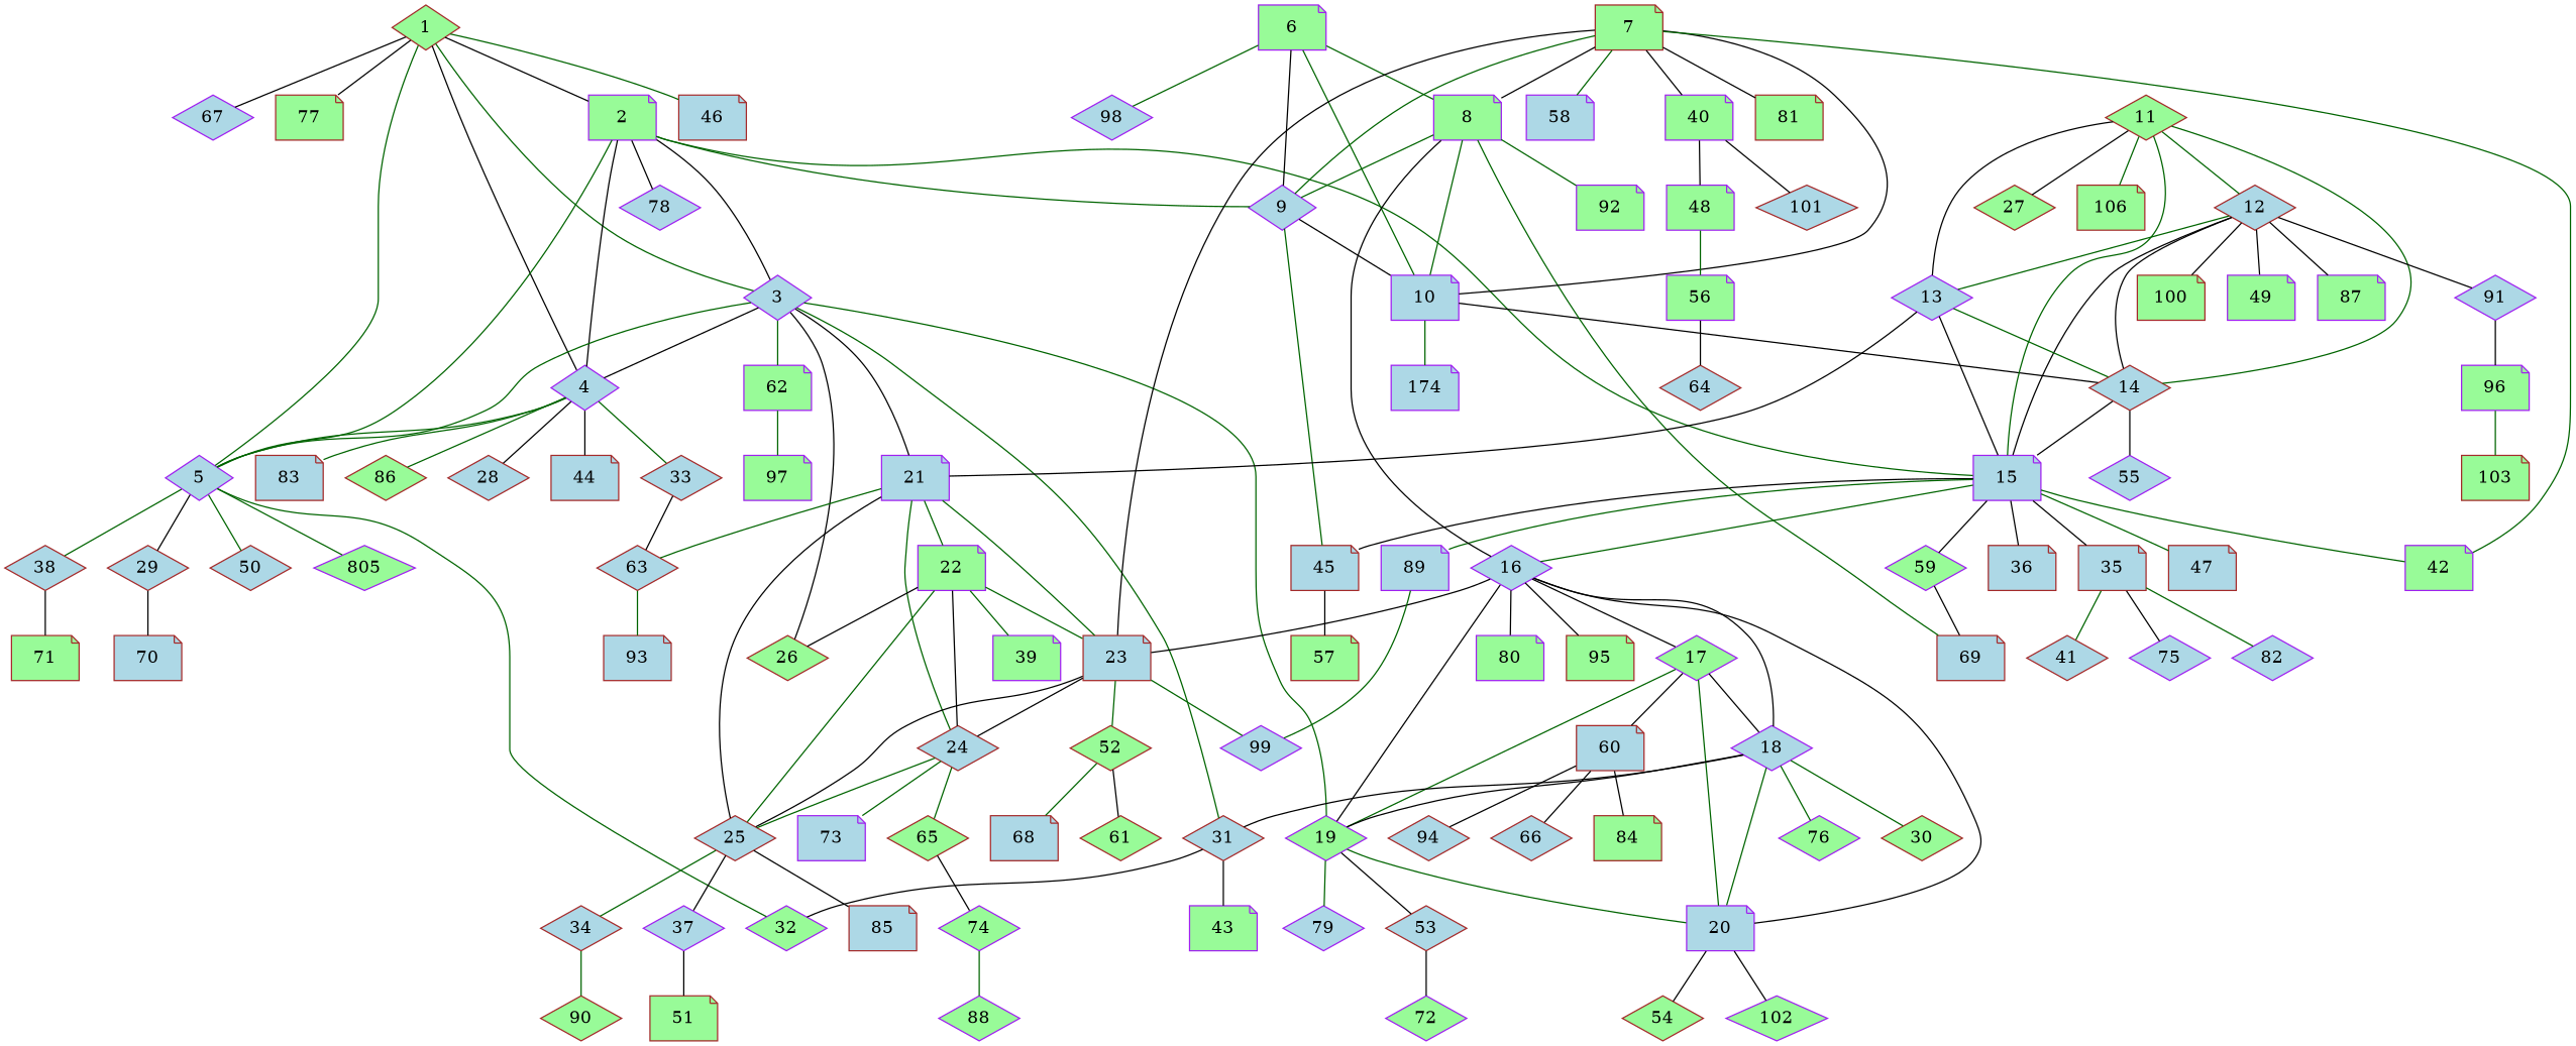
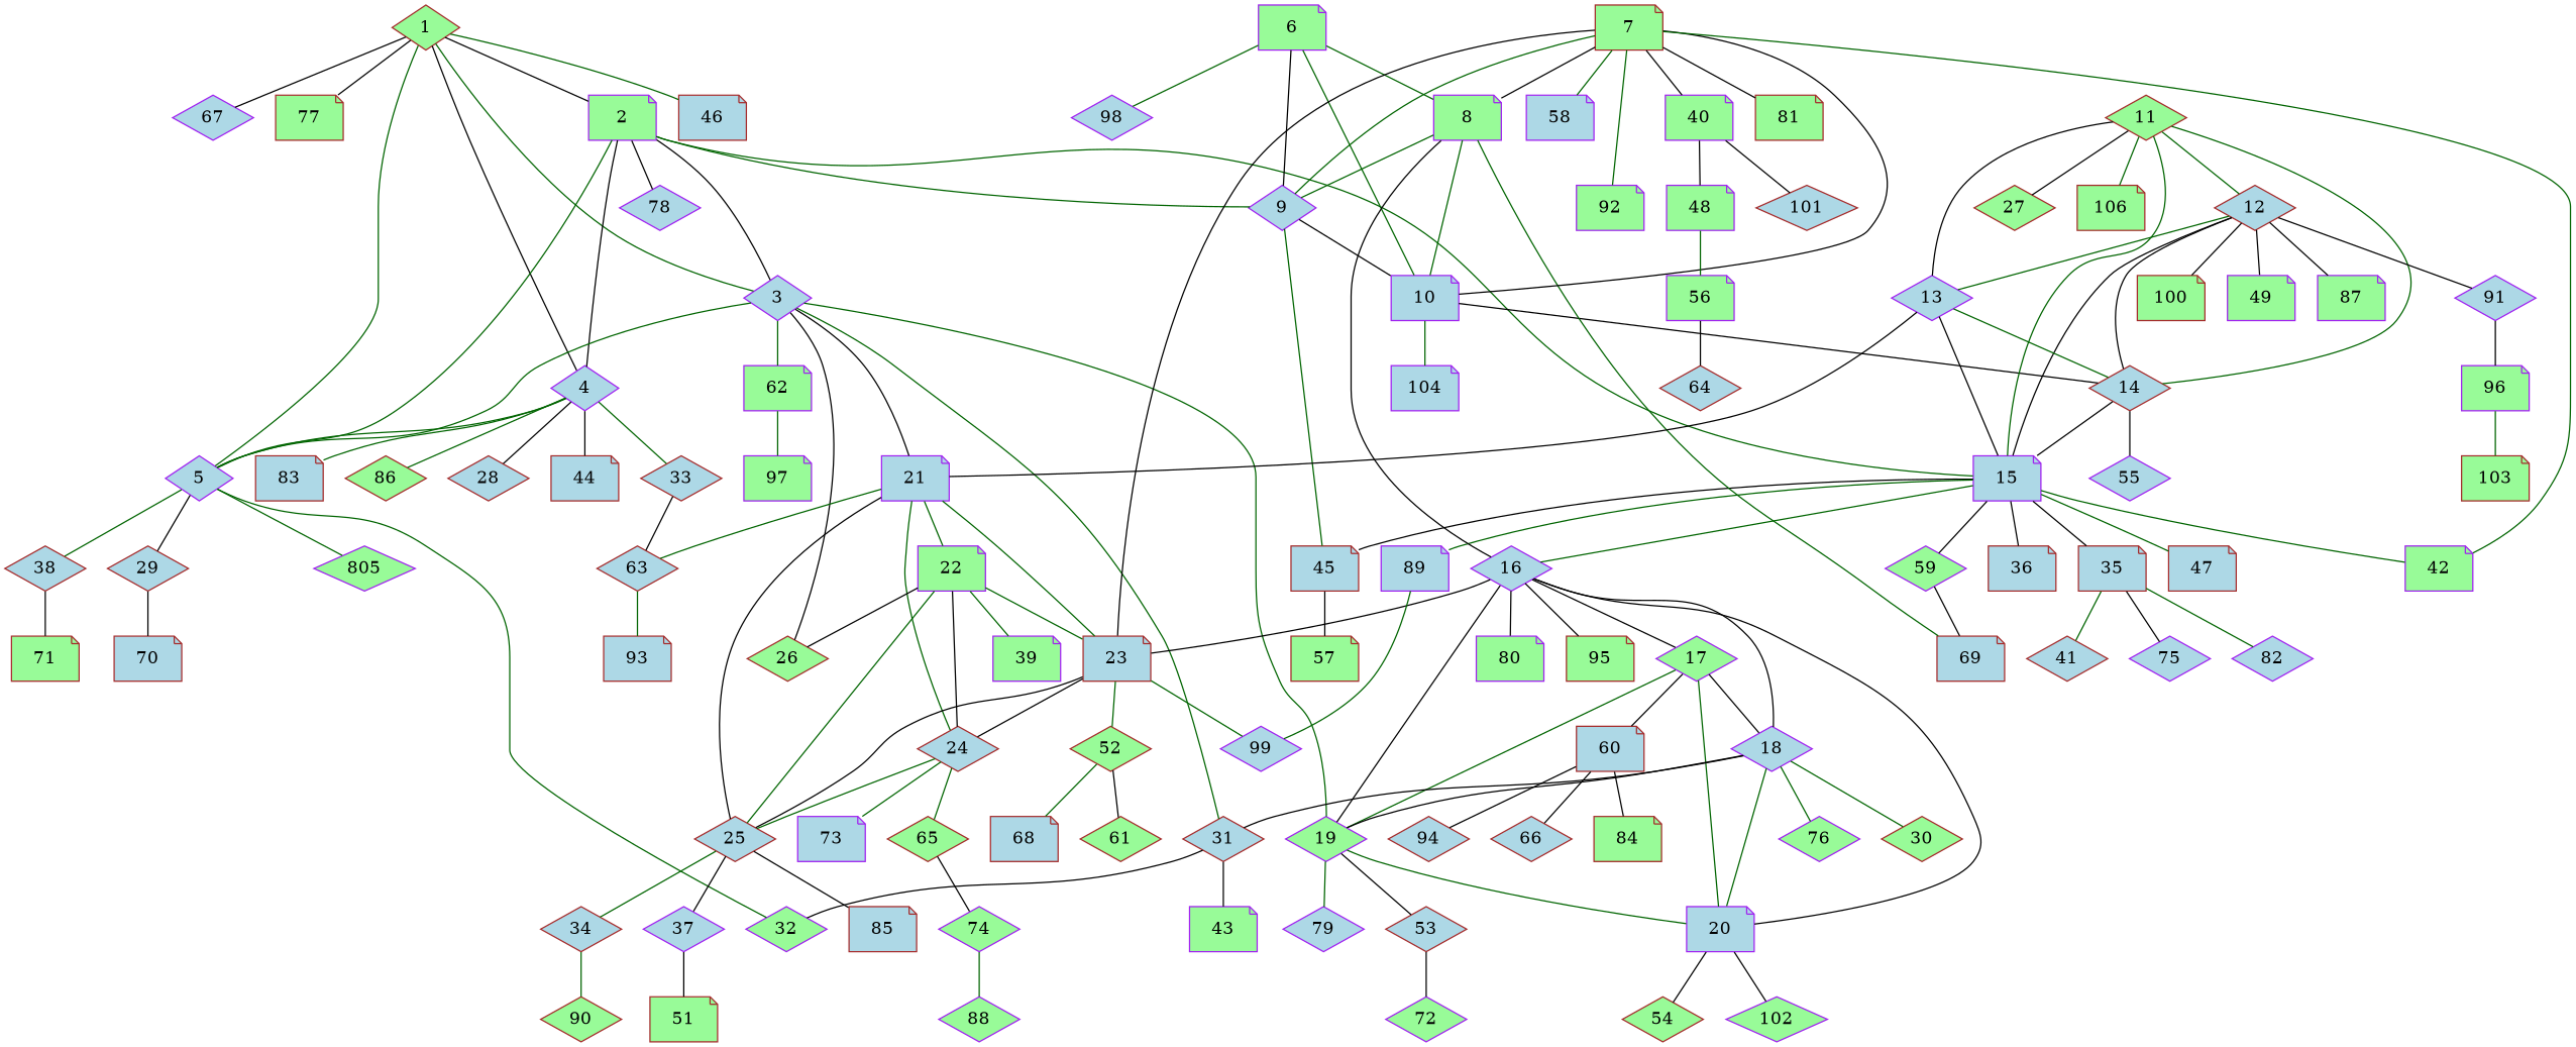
  graph {
    node [color=brown fillcolor=lightblue shape=diamond style=filled]
    edge [color=black]
    1 [fillcolor=palegreen]
    2 [color=purple fillcolor=palegreen shape=note]
    3 [color=purple]
    4 [color=purple]
    5 [color=purple]
    46 [shape=note]
    67 [color=purple]
    77 [fillcolor=palegreen shape=note]
    9 [color=purple]
    15 [color=purple shape=note]
    78 [color=purple]
    19 [color=purple fillcolor=palegreen]
    21 [color=purple shape=note]
    26 [fillcolor=palegreen]
    31
    62 [color=purple fillcolor=palegreen shape=note]
    28
    33
    44 [shape=note]
    83 [shape=note]
    86 [fillcolor=palegreen]
    29
    32 [color=purple fillcolor=palegreen]
    38
-   50
    n26 [color=purple fillcolor=palegreen label=805]
    10 [color=purple shape=note]
    45 [shape=note]
    42 [color=purple fillcolor=palegreen shape=note]
    16 [color=purple]
    35 [shape=note]
    36 [shape=note]
    47 [shape=note]
    59 [color=purple fillcolor=palegreen]
    89 [color=purple shape=note]
    20 [color=purple shape=note]
    53
    79 [color=purple]
    23 [shape=note]
    22 [color=purple fillcolor=palegreen shape=note]
    24
    25
    63
    43 [color=purple fillcolor=palegreen shape=note]
    97 [color=purple fillcolor=palegreen shape=note]
    70 [shape=note]
    71 [fillcolor=palegreen shape=note]
    6 [color=purple fillcolor=palegreen shape=note]
    8 [color=purple fillcolor=palegreen shape=note]
    98 [color=purple]
    7 [fillcolor=palegreen shape=note]
    40 [color=purple fillcolor=palegreen shape=note]
    58 [color=purple shape=note]
    81 [fillcolor=palegreen shape=note]
    92 [color=purple fillcolor=palegreen shape=note]
    69 [shape=note]
    14
-   104 [color=purple shape=note label=174]
+   104 [color=purple shape=note]
    52 [fillcolor=palegreen]
    99 [color=purple]
    48 [color=purple fillcolor=palegreen shape=note]
    101
    17 [color=purple fillcolor=palegreen]
    18 [color=purple]
    80 [color=purple fillcolor=palegreen shape=note]
    95 [fillcolor=palegreen shape=note]
    57 [fillcolor=palegreen shape=note]
    55 [color=purple]
    11 [fillcolor=palegreen]
    12
    13 [color=purple]
    27 [fillcolor=palegreen]
    106 [fillcolor=palegreen shape=note]
    49 [color=purple fillcolor=palegreen shape=note]
    87 [color=purple fillcolor=palegreen shape=note]
    91 [color=purple]
    100 [fillcolor=palegreen shape=note]
    96 [color=purple fillcolor=palegreen shape=note]
    41
    75 [color=purple]
    82 [color=purple]
    60 [shape=note]
    30 [fillcolor=palegreen]
    76 [color=purple fillcolor=palegreen]
    54 [fillcolor=palegreen]
    102 [color=purple fillcolor=palegreen]
    66
    84 [fillcolor=palegreen shape=note]
    94
    72 [color=purple fillcolor=palegreen]
    39 [color=purple fillcolor=palegreen shape=note]
    65 [fillcolor=palegreen]
    73 [color=purple shape=note]
    34
    37 [color=purple]
    85 [shape=note]
    93 [shape=note]
    61 [fillcolor=palegreen]
    68 [shape=note]
    74 [color=purple fillcolor=palegreen]
    90 [fillcolor=palegreen]
    51 [fillcolor=palegreen shape=note]
    56 [color=purple fillcolor=palegreen shape=note]
    64
    88 [color=purple fillcolor=palegreen]
    103 [fillcolor=palegreen shape=note]
    1 -- 2
    1 -- 3 [color=darkgreen]
    1 -- 4
    1 -- 5 [color=darkgreen]
    1 -- 46 [color=darkgreen]
    1 -- 67
    1 -- 77
    2 -- 3
    2 -- 4
    2 -- 5 [color=darkgreen]
    2 -- 9 [color=darkgreen]
    2 -- 15 [color=darkgreen]
    2 -- 78
-   3 -- 4
    3 -- 5 [color=darkgreen]
    3 -- 19 [color=darkgreen]
    3 -- 21
    3 -- 26
    3 -- 31 [color=darkgreen]
    3 -- 62 [color=darkgreen]
    4 -- 5 [color=darkgreen]
    4 -- 28
    4 -- 33 [color=darkgreen]
    4 -- 44
    4 -- 83 [color=darkgreen]
    4 -- 86 [color=darkgreen]
    5 -- 29
    5 -- 32 [color=darkgreen]
    5 -- 38 [color=darkgreen]
-   5 -- 50 [color=darkgreen]
    5 -- n26 [color=darkgreen]
    9 -- 10
    9 -- 45 [color=darkgreen]
    15 -- 45
    15 -- 42 [color=darkgreen]
    15 -- 16 [color=darkgreen]
    15 -- 35
    15 -- 36
    15 -- 47 [color=darkgreen]
    15 -- 59
    15 -- 89 [color=darkgreen]
    19 -- 20 [color=darkgreen]
    19 -- 53
    19 -- 79 [color=darkgreen]
    21 -- 23 [color=darkgreen]
    21 -- 22 [color=darkgreen]
    21 -- 24 [color=darkgreen]
    21 -- 25
    21 -- 63 [color=darkgreen]
    31 -- 32
    31 -- 43
    62 -- 97 [color=darkgreen]
    33 -- 63
    29 -- 70
    38 -- 71
    10 -- 14
    10 -- 104 [color=darkgreen]
    45 -- 57
    16 -- 19
    16 -- 20
    16 -- 23
    16 -- 17
    16 -- 18
    16 -- 80
    16 -- 95
    35 -- 41 [color=darkgreen]
    35 -- 75
    35 -- 82 [color=darkgreen]
    59 -- 69
    89 -- 99 [color=darkgreen]
    20 -- 54
    20 -- 102
    53 -- 72
    23 -- 24
    23 -- 25
    23 -- 52 [color=darkgreen]
    23 -- 99 [color=darkgreen]
    22 -- 26
    22 -- 23 [color=darkgreen]
    22 -- 24
    22 -- 25 [color=darkgreen]
    22 -- 39 [color=darkgreen]
    24 -- 25 [color=darkgreen]
    24 -- 65 [color=darkgreen]
    24 -- 73 [color=darkgreen]
    25 -- 34 [color=darkgreen]
    25 -- 37
    25 -- 85
    63 -- 93 [color=darkgreen]
    6 -- 9
    6 -- 10 [color=darkgreen]
    6 -- 8 [color=darkgreen]
    6 -- 98 [color=darkgreen]
    8 -- 9 [color=darkgreen]
    8 -- 10 [color=darkgreen]
    8 -- 16
    8 -- 69 [color=darkgreen]
    7 -- 9 [color=darkgreen]
    7 -- 10
    7 -- 42 [color=darkgreen]
    7 -- 23
    7 -- 8
    7 -- 40
    7 -- 58 [color=darkgreen]
    7 -- 81
-   8 -- 92 [color=darkgreen]
+   7 -- 92 [color=darkgreen]
    40 -- 48
    40 -- 101
    14 -- 15
    14 -- 55
    52 -- 61
    52 -- 68 [color=darkgreen]
    48 -- 56 [color=darkgreen]
    17 -- 19 [color=darkgreen]
    17 -- 20 [color=darkgreen]
    17 -- 18
    17 -- 60
    18 -- 19
    18 -- 31
    18 -- 20 [color=darkgreen]
    18 -- 30 [color=darkgreen]
    18 -- 76 [color=darkgreen]
    11 -- 15 [color=darkgreen]
    11 -- 14 [color=darkgreen]
    11 -- 12 [color=darkgreen]
    11 -- 13
    11 -- 27
    11 -- 106 [color=darkgreen]
    12 -- 15
    12 -- 14
    12 -- 13 [color=darkgreen]
    12 -- 49
    12 -- 87
    12 -- 91
    12 -- 100
    13 -- 15
    13 -- 21
    13 -- 14 [color=darkgreen]
    91 -- 96
    96 -- 103 [color=darkgreen]
    60 -- 66
    60 -- 84
    60 -- 94
    65 -- 74
    34 -- 90 [color=darkgreen]
    37 -- 51
    74 -- 88 [color=darkgreen]
    56 -- 64
  }
